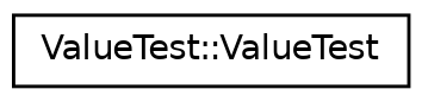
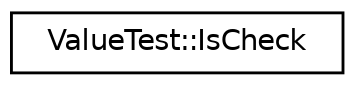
  digraph {
    rankdir=LR
-   n1 [color=black fillcolor=white fontname=Helvetica fontsize=10 height=0.2 label="ValueTest::ValueTest" shape=record style=filled width=0.4]
+   n1 [color=black fillcolor=white fontname=Helvetica fontsize=10 height=0.2 label="ValueTest::IsCheck" shape=record style=filled width=0.4]
  }
